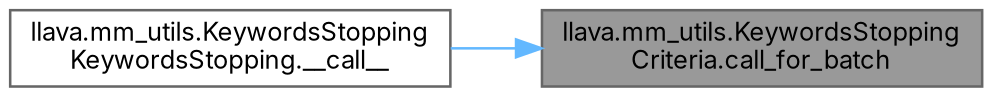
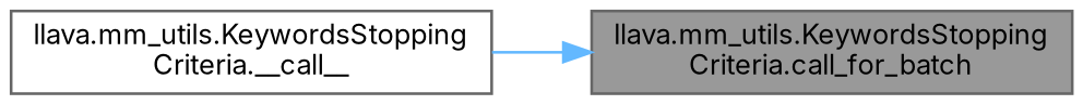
  digraph {
    rankdir=RL
    fontname=Inter
    node [fontname=Inter fontsize=10 shape=box style=filled]
    n1 [color=gray40 fillcolor=grey60 fontcolor=black height=0.2 label="llava.mm_utils.KeywordsStopping\lCriteria.call_for_batch" width=0.4]
-   n2 [color=grey40 fillcolor=white height=0.2 label="llava.mm_utils.KeywordsStopping\lKeywordsStopping.__call__" width=0.4]
+   n2 [color=grey40 fillcolor=white height=0.2 label="llava.mm_utils.KeywordsStopping\lCriteria.__call__" width=0.4]
    n1 -> n2 [color=steelblue1 dir=back fontname=Inter fontsize=10 labelfontname=Helvetica labelfontsize=10 style=solid]
  }
